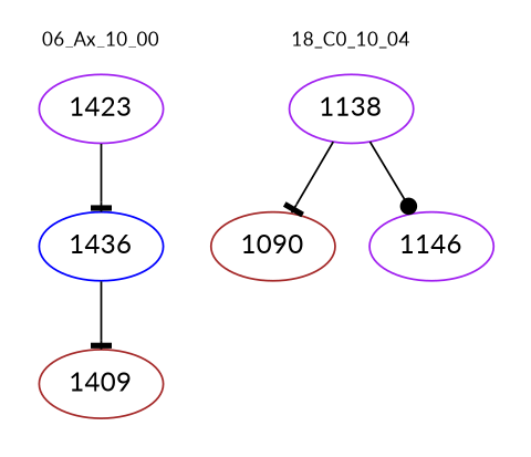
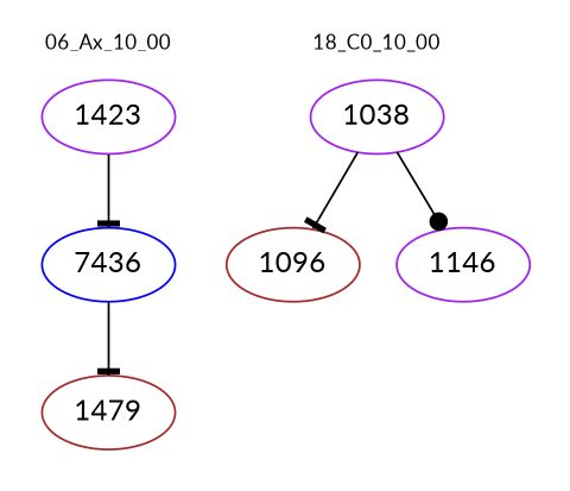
  digraph {
    fontname=Lato
    node [color=purple fontname=Lato]
    edge [arrowhead=tee color=black fontname=Lato]
    n1 [label=1423]
-   n2 [color=brown label=1409]
-   n3 [color=blue label=1436]
-   n4 [label=1138]
-   n5 [color=brown label=1090]
+   n2 [color=brown label=1479]
+   n3 [color=blue label=7436]
+   n4 [label=1038]
+   n5 [color=brown label=1096]
    n6 [label=1146]
    subgraph cluster_1 {
      color=white
      fontsize=10
      label="06_Ax_10_00"
      n1
      n2
      n3
    }
    subgraph cluster_2 {
      color=white
      fontsize=10
-     label="18_C0_10_04"
+     label="18_C0_10_00"
      n4
      n5
      n6
    }
    n1 -> n3
    n3 -> n2
    n4 -> n5
    n4 -> n6 [arrowhead=dot]
  }
